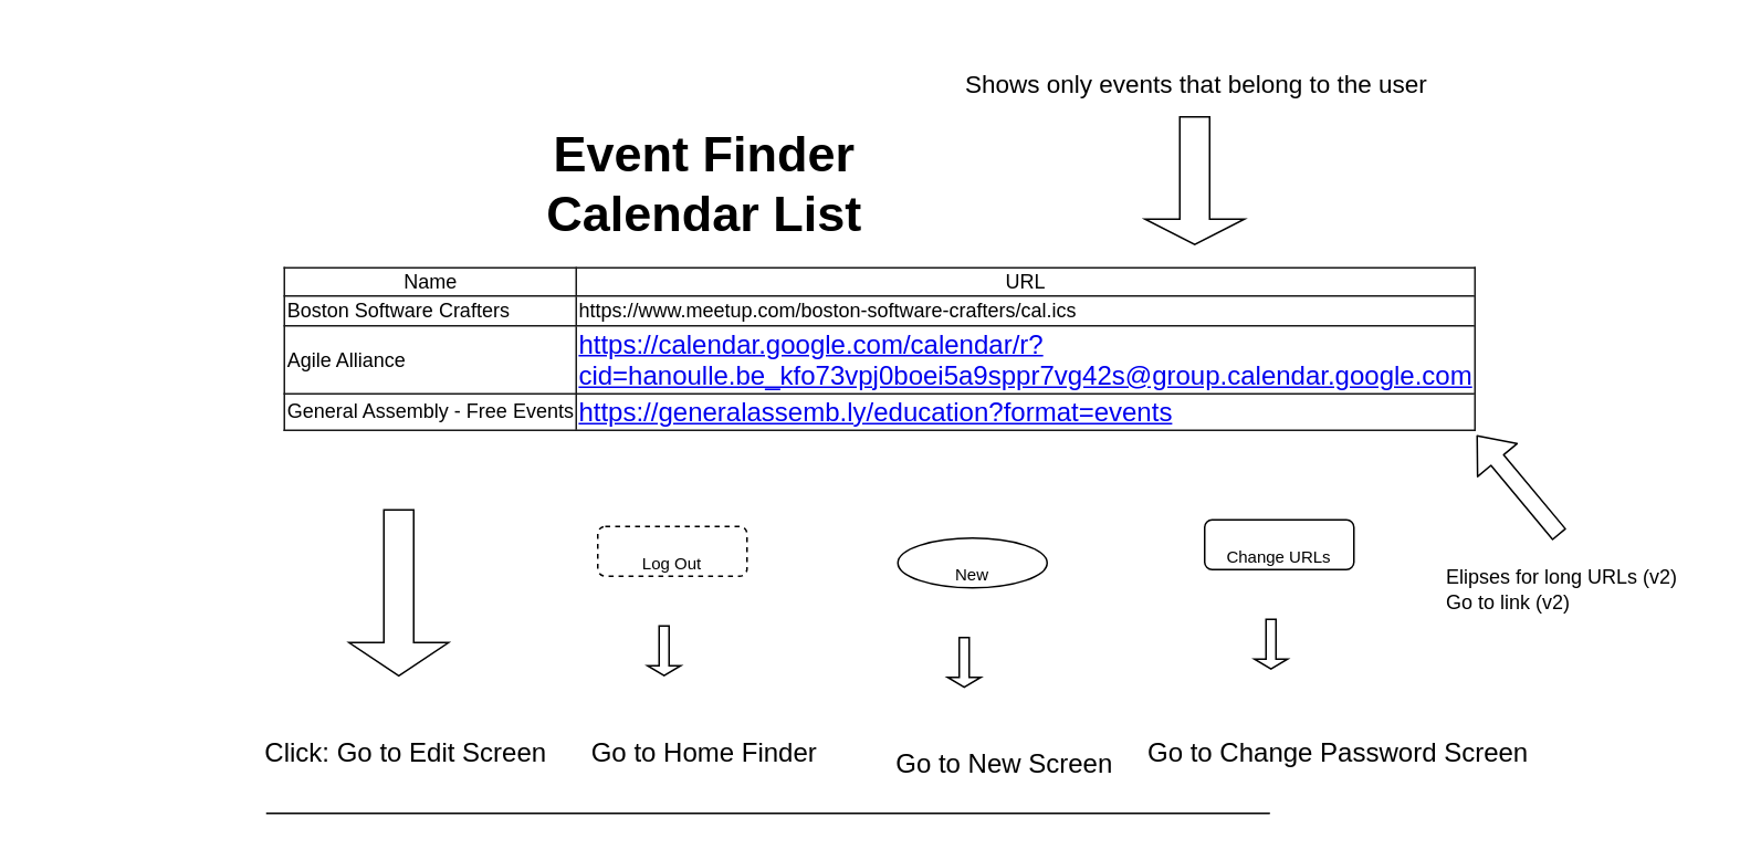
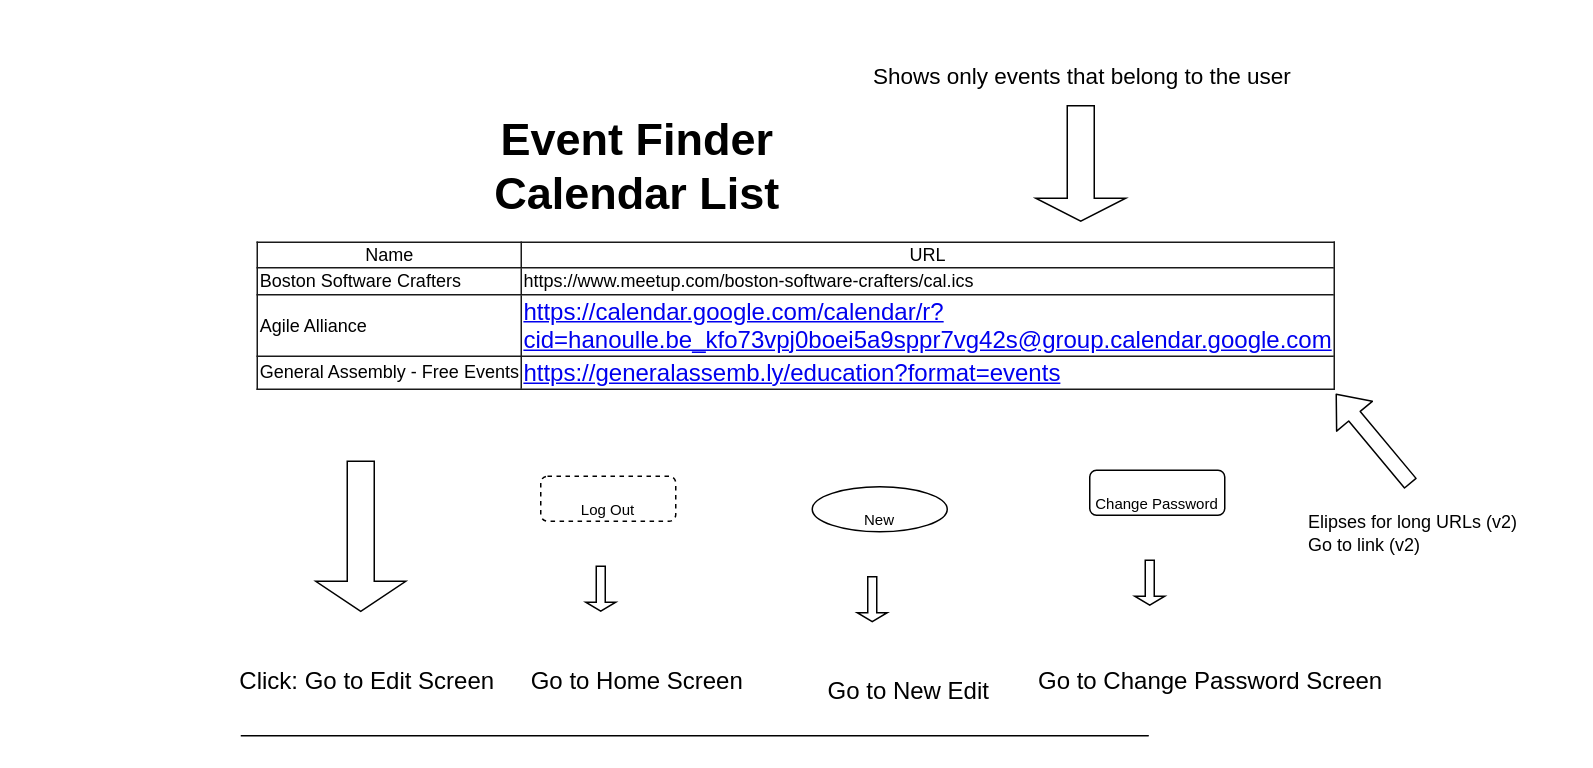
  <mxCell id="0" />
  <mxCell id="1" parent="0" />
  <mxCell id="2" value="&lt;table border=&quot;1&quot; style=&quot;border: 1px solid rgb(26 , 26 , 26) ; border-collapse: collapse&quot;&gt;&lt;tbody&gt;&lt;tr&gt;&lt;td&gt;Name&lt;/td&gt;&lt;td style=&quot;border-collapse: collapse&quot;&gt;URL&lt;/td&gt;&lt;/tr&gt;&lt;tr&gt;&lt;td style=&quot;text-align: left&quot;&gt;Boston Software Crafters&lt;/td&gt;&lt;td style=&quot;text-align: left&quot;&gt;https://www.meetup.com/boston-software-crafters/cal.ics&lt;/td&gt;&lt;/tr&gt;&lt;tr&gt;&lt;td style=&quot;text-align: left&quot;&gt;Agile Alliance&lt;/td&gt;&lt;td style=&quot;text-align: left&quot;&gt;&lt;a href=&quot;https://calendar.google.com/calendar/r?cid=hanoulle.be_kfo78vpj0boei5a9sppr7vg42s@group.calendar.google.com&quot; style=&quot;font-size: medium ; white-space: normal&quot;&gt;https://calendar.google.com/calendar/r?cid=hanoulle.be_kfo73vpj0boei5a9sppr7vg42s@group.calendar.google.com&lt;/a&gt;&lt;br&gt;&lt;/td&gt;&lt;/tr&gt;&lt;tr&gt;&lt;td style=&quot;text-align: left&quot;&gt;General Assembly - Free Events&lt;/td&gt;&lt;td style=&quot;text-align: left&quot;&gt;&lt;a href=&quot;https://generalassemb.ly/education?format=events&quot; style=&quot;font-size: medium ; white-space: normal&quot;&gt;https://generalassemb.ly/education?format=events&lt;/a&gt;&lt;br&gt;&lt;/td&gt;&lt;/tr&gt;&lt;/tbody&gt;&lt;/table&gt;" style="text;html=1;align=center;verticalAlign=middle;resizable=0;points=[];autosize=1;strokeColor=none;" parent="1" vertex="1"><mxGeometry x="20" y="170" width="1020" height="80" as="geometry" /></mxCell>
  <mxCell id="3" value="Event Finder&lt;br&gt;Calendar List" style="text;html=1;align=center;verticalAlign=middle;resizable=0;points=[];autosize=1;fontStyle=1;fontSize=30;" parent="1" vertex="1"><mxGeometry x="319" y="70" width="210" height="80" as="geometry" /></mxCell>
  <mxCell id="4" value="&lt;font size=&quot;1&quot;&gt;Log Out&lt;/font&gt;" style="rounded=1;whiteSpace=wrap;html=1;strokeColor=#000000;fontSize=30;dashed=1;" parent="1" vertex="1"><mxGeometry x="360" y="317" width="90" height="30" as="geometry" /></mxCell>
  <mxCell id="5" value="" style="shape=singleArrow;direction=south;whiteSpace=wrap;html=1;strokeColor=#000000;fontSize=30;" parent="1" vertex="1"><mxGeometry x="210" y="307" width="60" height="100" as="geometry" /></mxCell>
  <mxCell id="6" value="&lt;font style=&quot;font-size: 16px&quot;&gt;Click: Go to Edit Screen&lt;/font&gt;" style="text;html=1;align=center;verticalAlign=middle;resizable=0;points=[];autosize=1;fontSize=30;" parent="1" vertex="1"><mxGeometry x="149" y="423" width="190" height="50" as="geometry" /></mxCell>
  <mxCell id="7" value="" style="shape=singleArrow;direction=south;whiteSpace=wrap;html=1;strokeColor=#000000;fontSize=30;" parent="1" vertex="1"><mxGeometry x="390" y="377" width="20" height="30" as="geometry" /></mxCell>
- <mxCell id="8" value="&lt;font style=&quot;font-size: 16px&quot;&gt;Go to Home Finder&lt;/font&gt;" style="text;html=1;align=center;verticalAlign=middle;resizable=0;points=[];autosize=1;fontSize=30;" parent="1" vertex="1"><mxGeometry x="344" y="423" width="160" height="50" as="geometry" /></mxCell>
+ <mxCell id="8" value="&lt;font style=&quot;font-size: 16px&quot;&gt;Go to Home Screen&lt;/font&gt;" style="text;html=1;align=center;verticalAlign=middle;resizable=0;points=[];autosize=1;fontSize=30;" parent="1" vertex="1"><mxGeometry x="344" y="423" width="160" height="50" as="geometry" /></mxCell>
  <mxCell id="9" value="" style="endArrow=none;html=1;fontSize=30;" parent="1" edge="1"><mxGeometry width="50" height="50" relative="1" as="geometry"><mxPoint x="220" y="490" as="sourcePoint" /><mxPoint y="490" as="targetPoint" x="160" /><Array as="points"><mxPoint x="770" y="490" /></Array></mxGeometry></mxCell>
  <mxCell id="10" value="&lt;span style=&quot;font-size: 15px&quot;&gt;Shows only events that belong to the user&lt;/span&gt;" style="text;html=1;align=left;verticalAlign=middle;resizable=0;points=[];autosize=1;fontSize=30;" parent="1" vertex="1"><mxGeometry x="580" y="20" width="290" height="50" as="geometry" /></mxCell>
  <mxCell id="11" value="" style="shape=singleArrow;direction=south;whiteSpace=wrap;html=1;strokeColor=#000000;fontSize=30;" parent="1" vertex="1"><mxGeometry x="690" y="70" width="60" height="77" as="geometry" /></mxCell>
- <mxCell id="12" value="&lt;font size=&quot;1&quot;&gt;Change URLs&lt;/font&gt;" style="rounded=1;whiteSpace=wrap;html=1;strokeColor=#000000;fontSize=30;" parent="1" vertex="1"><mxGeometry x="726" y="313" width="90" height="30" as="geometry" /></mxCell>
+ <mxCell id="12" value="&lt;font size=&quot;1&quot;&gt;Change Password&lt;/font&gt;" style="rounded=1;whiteSpace=wrap;html=1;strokeColor=#000000;fontSize=30;" parent="1" vertex="1"><mxGeometry x="726" y="313" width="90" height="30" as="geometry" /></mxCell>
  <mxCell id="13" value="" style="shape=singleArrow;direction=south;whiteSpace=wrap;html=1;strokeColor=#000000;fontSize=30;" parent="1" vertex="1"><mxGeometry x="756" y="373" width="20" height="30" as="geometry" /></mxCell>
  <mxCell id="14" value="&lt;font style=&quot;font-size: 16px&quot;&gt;Go to Change Password Screen&lt;/font&gt;" style="text;html=1;align=left;verticalAlign=middle;resizable=0;points=[];autosize=1;fontSize=30;" parent="1" vertex="1"><mxGeometry x="690" y="423" width="240" height="50" as="geometry" /></mxCell>
  <mxCell id="15" value="" style="shape=flexArrow;endArrow=classic;html=1;fontSize=20;" parent="1" edge="1"><mxGeometry width="50" height="50" relative="1" as="geometry"><mxPoint x="940" y="322" as="sourcePoint" /><mxPoint x="890" y="262" as="targetPoint" /></mxGeometry></mxCell>
  <mxCell id="16" value="Elipses for long URLs (v2)&lt;br&gt;Go to link (v2)" style="text;html=1;align=left;verticalAlign=bottom;resizable=0;points=[];autosize=1;fontSize=12;" parent="1" vertex="1"><mxGeometry x="870" y="342" width="150" height="30" as="geometry" /></mxCell>
  <mxCell id="17" value="&lt;font size=&quot;1&quot;&gt;New&lt;/font&gt;" style="ellipse;whiteSpace=wrap;html=1;strokeColor=#000000;fontSize=30;" parent="1" vertex="1"><mxGeometry x="541" y="324" width="90" height="30" as="geometry" /></mxCell>
  <mxCell id="18" value="" style="shape=singleArrow;direction=south;whiteSpace=wrap;html=1;strokeColor=#000000;fontSize=30;" parent="1" vertex="1"><mxGeometry x="571" y="384" width="20" height="30" as="geometry" /></mxCell>
- <mxCell id="19" value="&lt;font style=&quot;font-size: 16px&quot;&gt;Go to New Screen&lt;/font&gt;" style="text;html=1;align=center;verticalAlign=middle;resizable=0;points=[];autosize=1;fontSize=30;" parent="1" vertex="1"><mxGeometry x="530" y="430" width="150" height="50" as="geometry" /></mxCell>
+ <mxCell id="19" value="&lt;font style=&quot;font-size: 16px&quot;&gt;Go to New Edit&lt;/font&gt;" style="text;html=1;align=center;verticalAlign=middle;resizable=0;points=[];autosize=1;fontSize=30;" parent="1" vertex="1"><mxGeometry x="530" y="430" width="150" height="50" as="geometry" /></mxCell>
